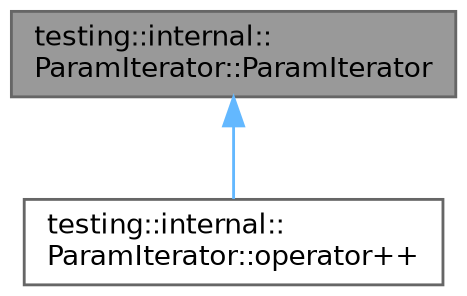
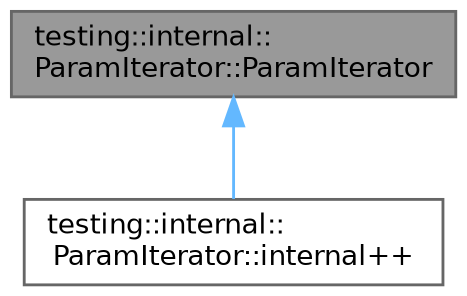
  digraph {
    rankdir=TB
    node [fontname=Helvetica fontsize=10 shape=box style=filled]
    n1 [color=gray40 fillcolor=grey60 fontcolor=black height=0.2 label="testing::internal::\lParamIterator::ParamIterator" width=0.4]
-   n2 [color=grey40 fillcolor=white height=0.2 label="testing::internal::\lParamIterator::operator++" width=0.4]
+   n2 [color=grey40 fillcolor=white height=0.2 label="testing::internal::\lParamIterator::internal++" width=0.4]
    n1 -> n2 [color=steelblue1 dir=back fontname=Helvetica fontsize=10 labelfontname=Helvetica labelfontsize=10 style=solid]
  }
